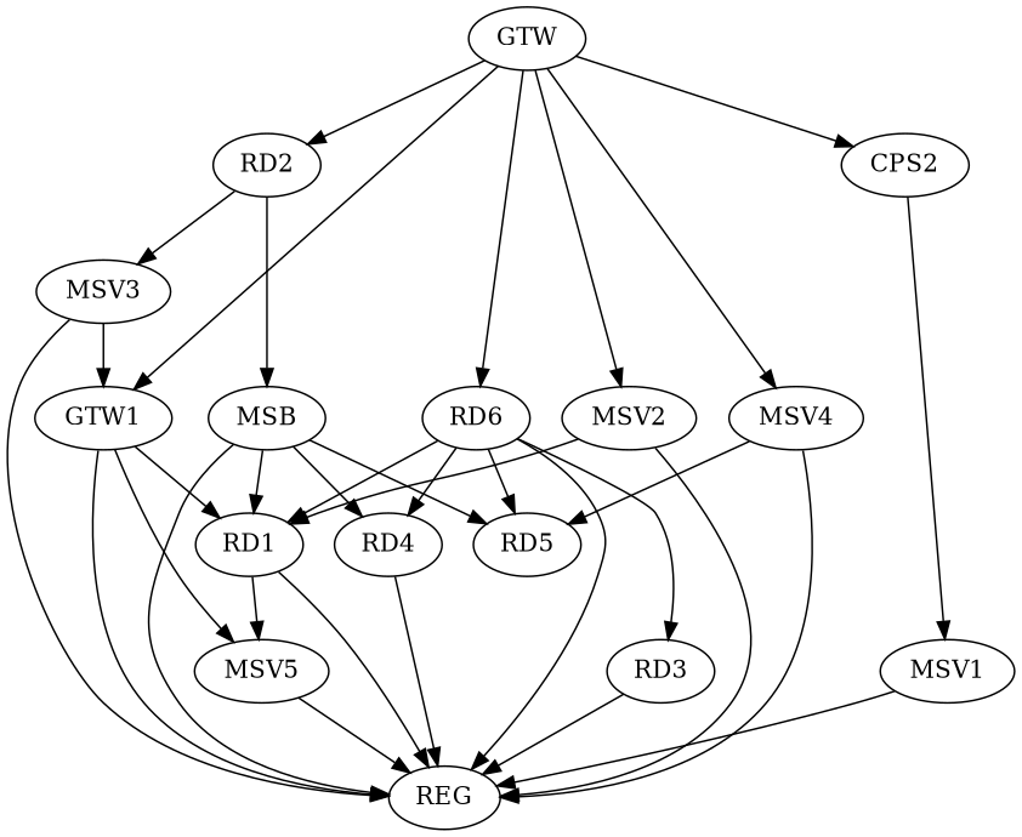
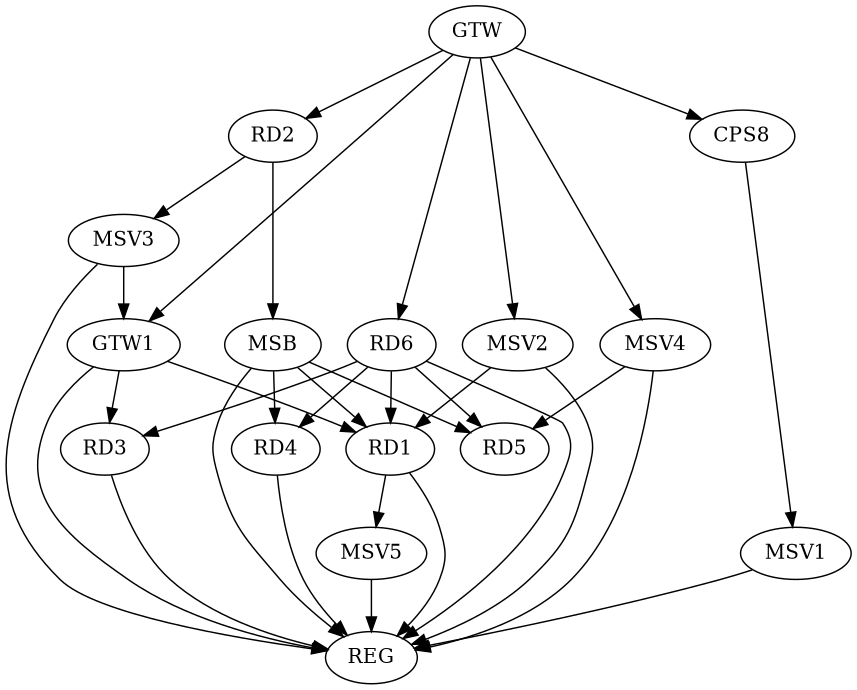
  strict digraph {
    n1 [label=RD1]
    n2 [label=REG]
    n3 [label=MSV5]
    n4 [label=RD2]
    n5 [label=MSB]
    n6 [label=MSV3]
    n7 [label=RD4]
    n8 [label=RD5]
    n9 [label=RD3]
    n10 [label=RD6]
    n11 [label=GTW1]
-   n12 [label=CPS2]
+   n12 [label=CPS8]
    n13 [label=MSV1]
    n14 [label=GTW]
    n15 [label=MSV2]
    n16 [label=MSV4]
    n1 -> n2
    n1 -> n3
    n3 -> n2
    n4 -> n5
    n4 -> n6
    n5 -> n1
    n5 -> n2
    n5 -> n7
    n5 -> n8
    n6 -> n2
    n6 -> n11
    n7 -> n2
    n9 -> n2
    n10 -> n1
    n10 -> n2
    n10 -> n7
    n10 -> n8
    n10 -> n9
    n11 -> n1
    n11 -> n2
-   n11 -> n3
+   n11 -> n9
    n12 -> n13
    n13 -> n2
    n14 -> n4
    n14 -> n10
    n14 -> n11
    n14 -> n12
    n14 -> n15
    n14 -> n16
    n15 -> n1
    n15 -> n2
    n16 -> n2
    n16 -> n8
  }
